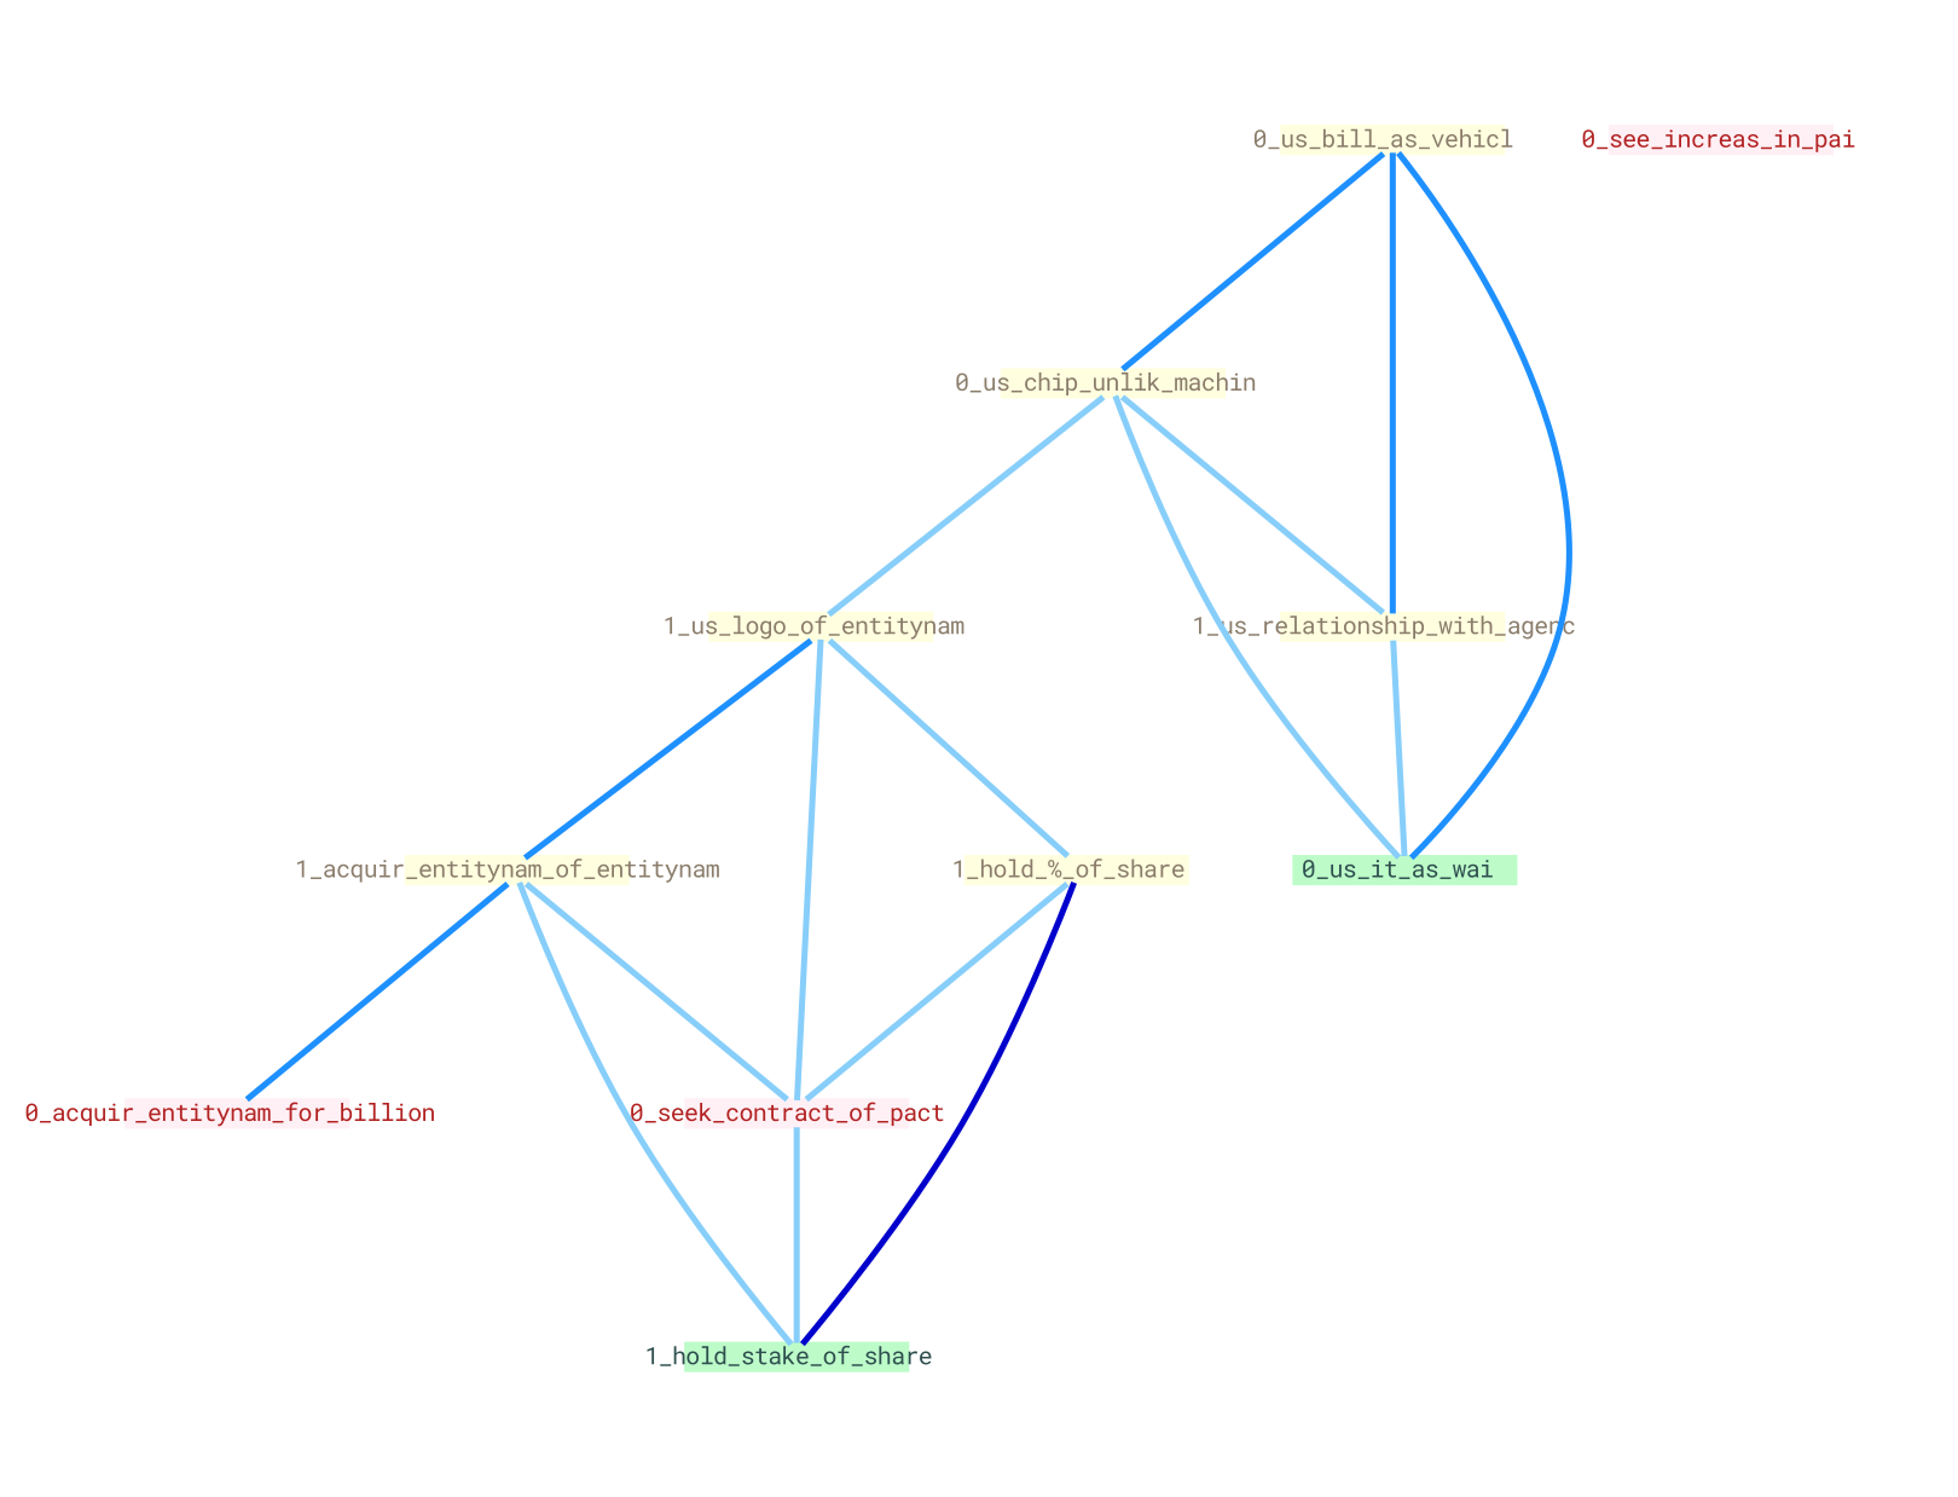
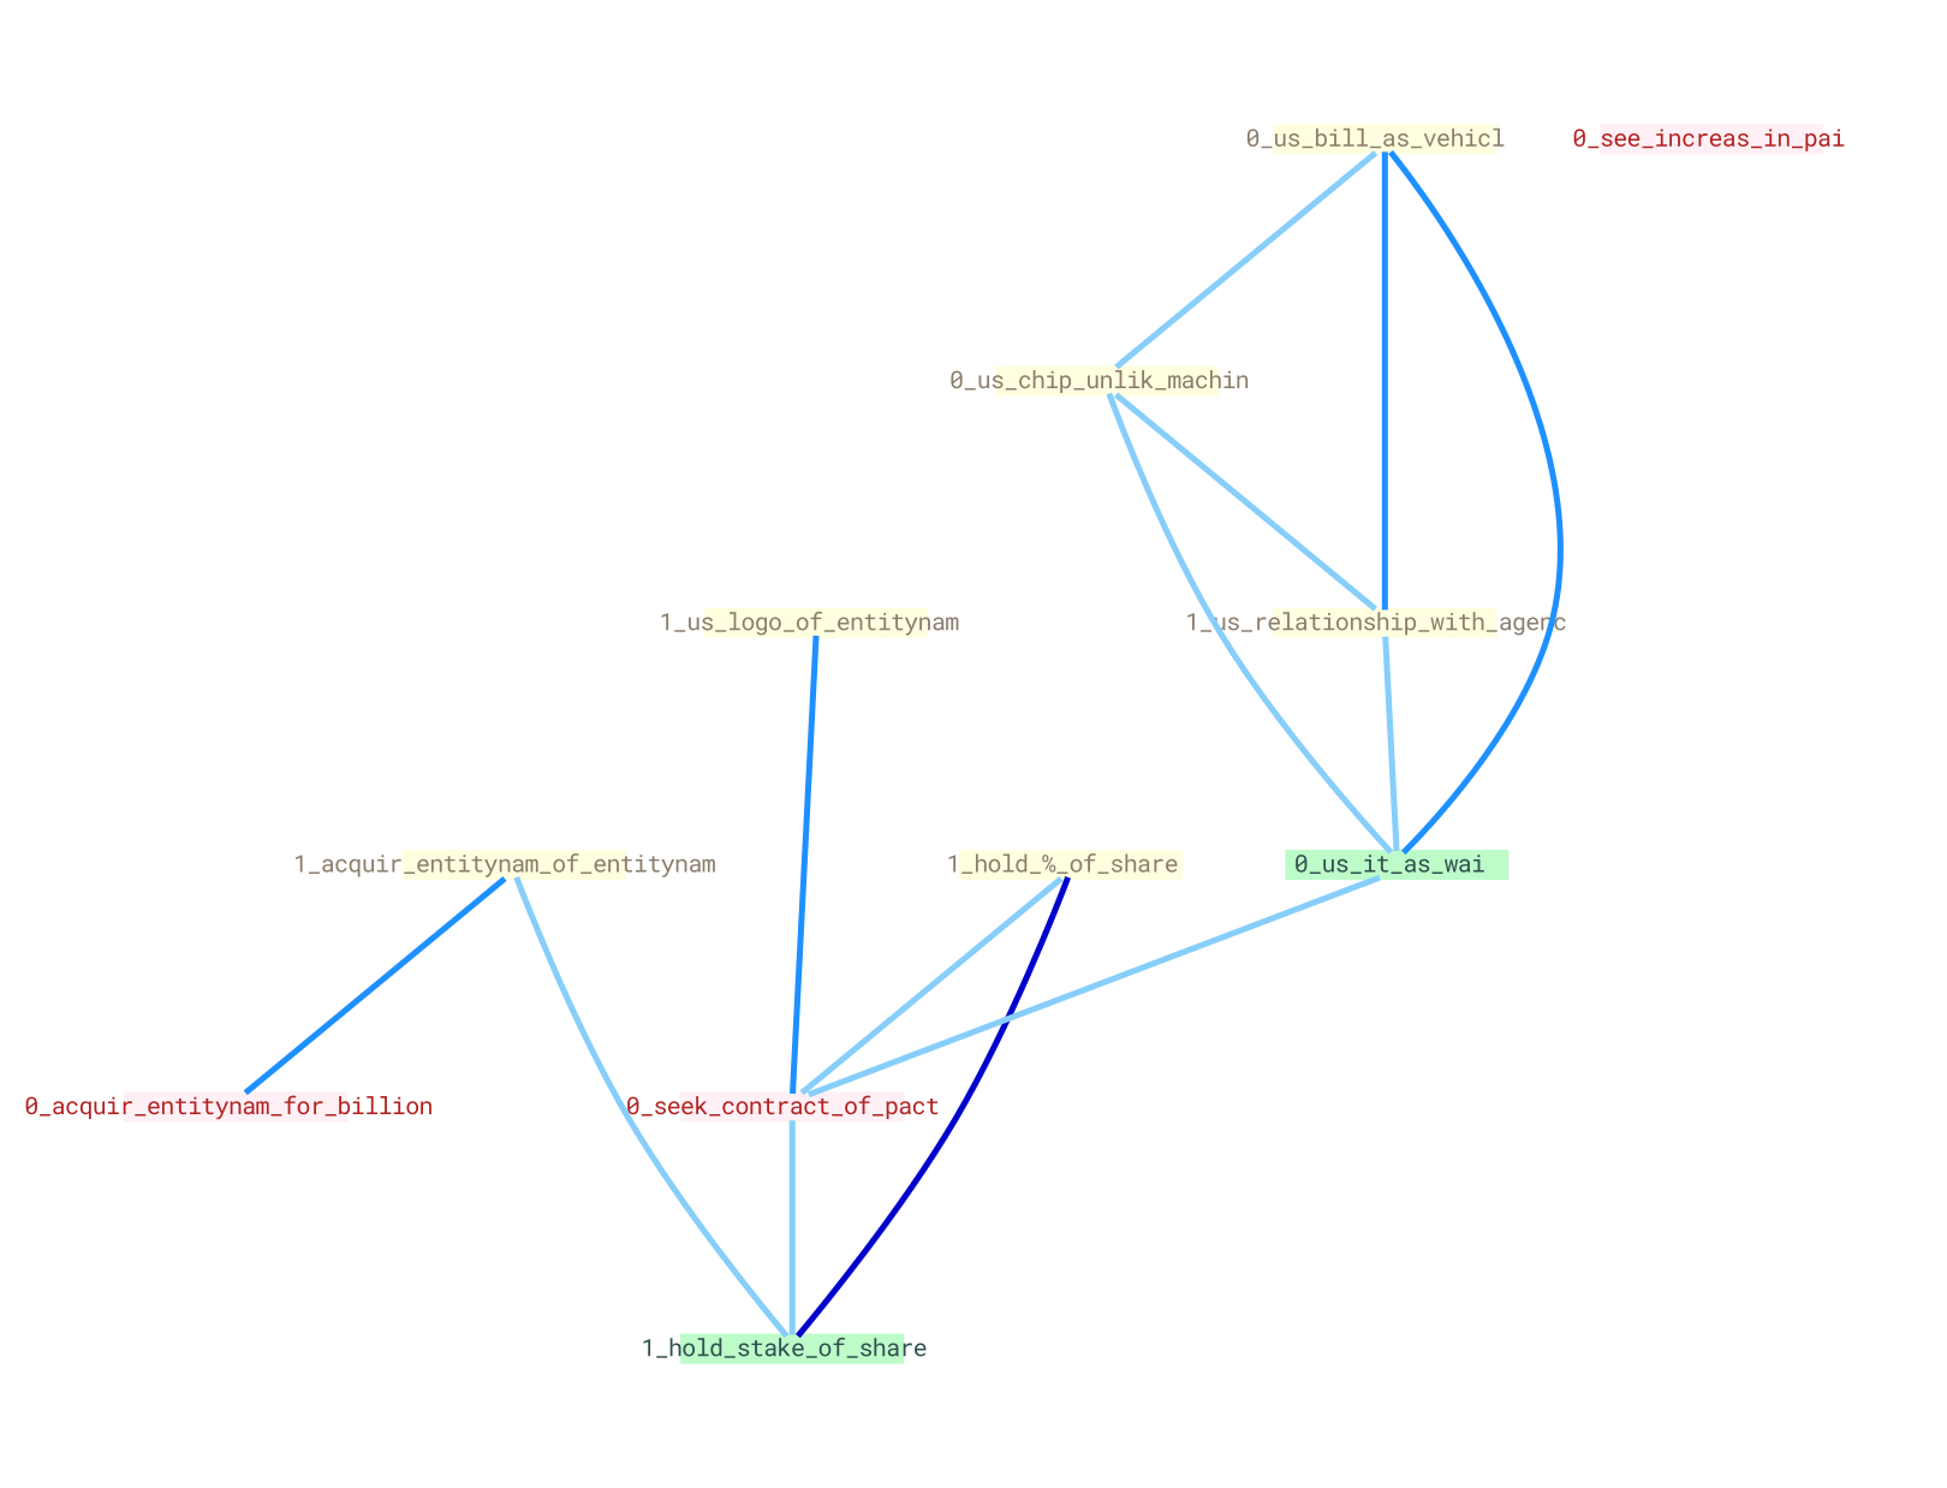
  graph {
    fontname="Roboto Mono"
    node [color="#ffffe0" fixedsize=true fontcolor="#8b7d6b" fontname="Roboto Mono" fontsize=4 shape=polygon style=filled]
    edge [color="#87cefa" fontname="Roboto Mono" w=1]
    "0_us_bill_as_vehicl " [height=.06 width=.5]
    "0_us_chip_unlik_machin " [height=.06 width=.5]
    "1_us_logo_of_entitynam " [height=.06 width=.5]
    "1_acquir_entitynam_of_entitynam " [height=.06 width=.5]
    "1_hold_%_of_share " [height=.06 width=.5]
    "1_us_relationship_with_agenc " [height=.06 width=.5]
    "0_seek_contract_of_pact " [color="#fff0f5" fontcolor="#b22222" height=.06 width=.5]
    "0_acquir_entitynam_for_billion " [color="#fff0f5" fontcolor="#b22222" height=.06 width=.5]
    n9 [color="#fff0f5" fontcolor="#b22222" height=.06 label="0_see_increas_in_pai" width=.5]
    "0_us_it_as_wai " [color="#BDFCC9" fontcolor="#2f4f4f" height=.06 width=.5]
    "1_hold_stake_of_share " [color="#BDFCC9" fontcolor="#2f4f4f" height=.06 width=.5]
    subgraph sub_1 {
      "0_us_bill_as_vehicl "
      "0_us_chip_unlik_machin "
      "1_us_logo_of_entitynam "
      "1_acquir_entitynam_of_entitynam "
      "1_hold_%_of_share "
      "1_us_relationship_with_agenc "
    }
    subgraph sub_2 {
      "0_seek_contract_of_pact "
      "0_acquir_entitynam_for_billion "
      n9
    }
-   "0_us_bill_as_vehicl " -- "0_us_chip_unlik_machin " [color="#1e90ff"]
+   "0_us_bill_as_vehicl " -- "0_us_chip_unlik_machin "
    "0_us_bill_as_vehicl " -- "1_us_relationship_with_agenc " [color="#1e90ff"]
    "0_us_bill_as_vehicl " -- "0_us_it_as_wai " [color="#1e90ff" w=2]
-   "0_us_chip_unlik_machin " -- "1_us_logo_of_entitynam "
    "0_us_chip_unlik_machin " -- "1_us_relationship_with_agenc "
    "0_us_chip_unlik_machin " -- "0_us_it_as_wai "
-   "1_us_logo_of_entitynam " -- "1_acquir_entitynam_of_entitynam " [color="#1e90ff" w=2]
-   "1_us_logo_of_entitynam " -- "1_hold_%_of_share "
-   "1_us_logo_of_entitynam " -- "0_seek_contract_of_pact "
-   "1_acquir_entitynam_of_entitynam " -- "0_seek_contract_of_pact "
+   "1_us_logo_of_entitynam " -- "0_seek_contract_of_pact " [color="#1e90ff"]
+   "0_us_it_as_wai " -- "0_seek_contract_of_pact "
    "1_acquir_entitynam_of_entitynam " -- "0_acquir_entitynam_for_billion " [color="#1e90ff" w=2]
    "1_acquir_entitynam_of_entitynam " -- "1_hold_stake_of_share "
    "1_hold_%_of_share " -- "0_seek_contract_of_pact "
    "1_hold_%_of_share " -- "1_hold_stake_of_share " [color="#0000cd" w=3]
    "1_us_relationship_with_agenc " -- "0_us_it_as_wai "
    "0_seek_contract_of_pact " -- "1_hold_stake_of_share "
  }
